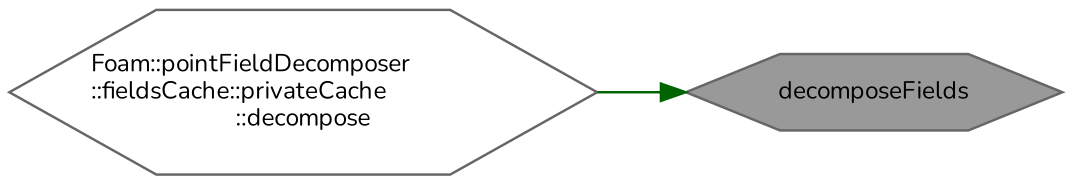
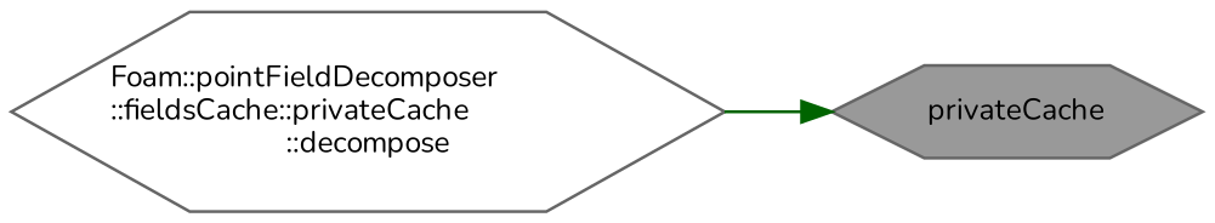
  digraph {
    rankdir=RL
    fontname=Nunito
    node [fontname=Nunito fontsize=10 shape=hexagon style=filled]
-   n1 [color=gray40 fillcolor=grey60 fontcolor=black height=0.2 label=decomposeFields width=0.4]
+   n1 [color=gray40 fillcolor=grey60 fontcolor=black height=0.2 label=privateCache width=0.4]
    n2 [color=grey40 fillcolor=white height=0.2 label="Foam::pointFieldDecomposer\l::fieldsCache::privateCache\l::decompose" width=0.4]
    n1 -> n2 [color=darkgreen dir=back fontname=Nunito fontsize=10 labelfontname=Helvetica labelfontsize=10 style=solid]
  }
